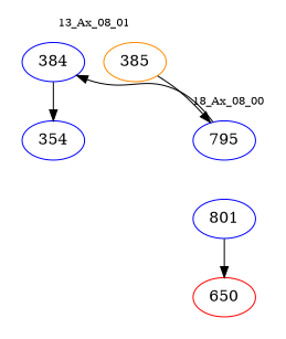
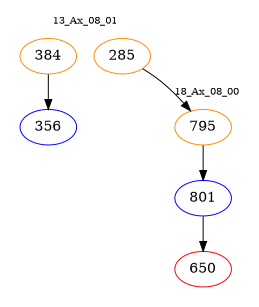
  digraph {
    node [color=blue]
    edge [color=black]
-   n1 [color=darkorange label=385]
-   n2 [label=384]
-   n3 [label=354]
-   n4 [label=795]
+   n1 [color=darkorange label=285]
+   n2 [color=darkorange label=384]
+   n3 [label=356]
+   n4 [color=darkorange label=795]
    n5 [label=801]
    n6 [color=red label=650]
    subgraph cluster_1 {
      color=white
      fontsize=10
      label="13_Ax_08_01"
      n1
      n2
      n3
    }
    subgraph cluster_2 {
      color=white
      fontsize=10
      label="18_Ax_08_00"
      n4
      n5
      n6
    }
    n1 -> n4
    n2 -> n3
-   n4 -> n2
+   n4 -> n5
    n5 -> n6
  }
